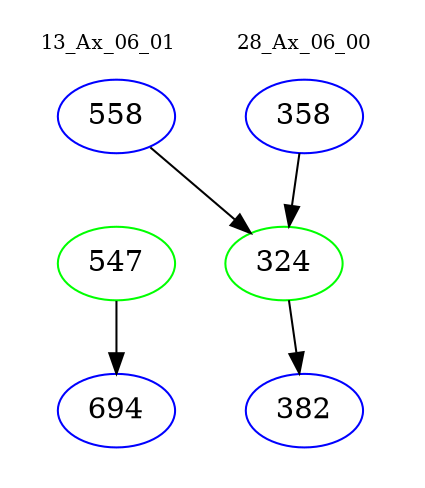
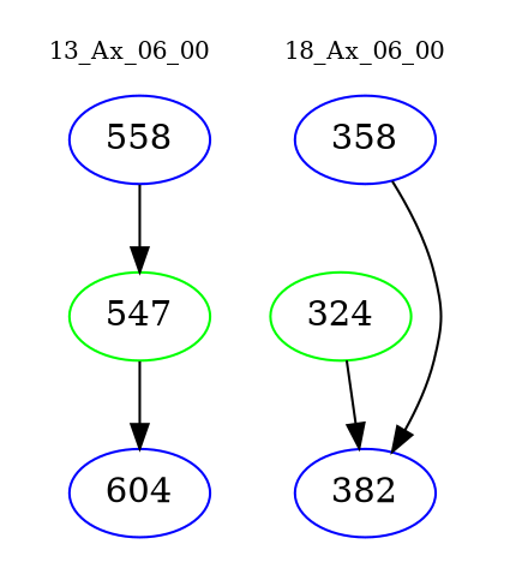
  digraph {
    node [color=blue]
    edge [color=black]
    n1 [label=558]
    n2 [color=green label=547]
-   n3 [label=694]
+   n3 [label=604]
    n4 [label=358]
    n5 [color=green label=324]
    n6 [label=382]
    subgraph cluster_1 {
      color=white
      fontsize=10
-     label="13_Ax_06_01"
+     label="13_Ax_06_00"
      n1
      n2
      n3
    }
    subgraph cluster_2 {
      color=white
      fontsize=10
-     label="28_Ax_06_00"
+     label="18_Ax_06_00"
      n4
      n5
      n6
    }
-   n1 -> n5
+   n1 -> n2
    n2 -> n3
-   n4 -> n5
+   n4 -> n6
    n5 -> n6
  }
